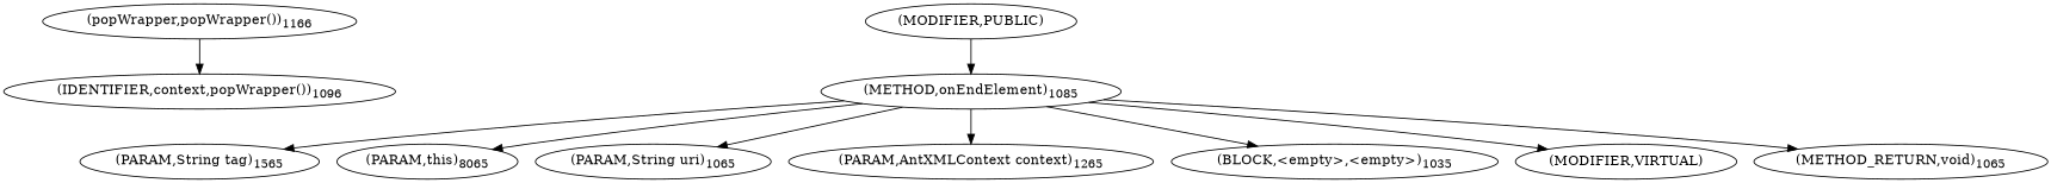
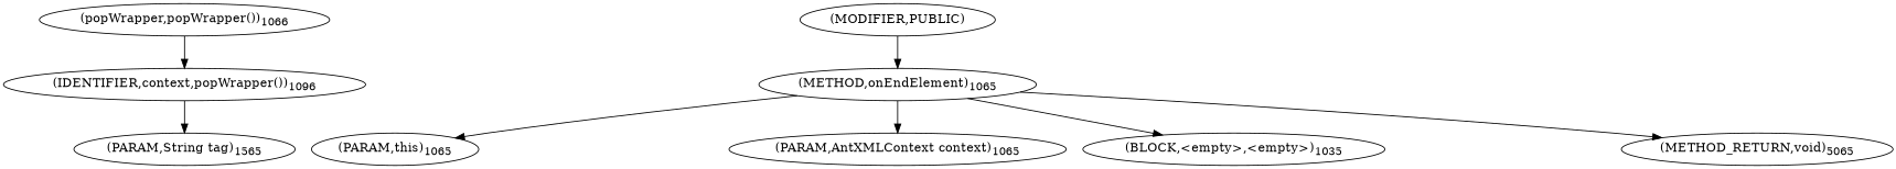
  digraph {
-   n1 [label=<(METHOD,onEndElement)<SUB>1085</SUB>>]
-   n2 [label=<(PARAM,this)<SUB>8065</SUB>>]
-   n3 [label=<(PARAM,String uri)<SUB>1065</SUB>>]
+   n1 [label=<(METHOD,onEndElement)<SUB>1065</SUB>>]
+   n2 [label=<(PARAM,this)<SUB>1065</SUB>>]
    n4 [label=<(PARAM,String tag)<SUB>1565</SUB>>]
-   n5 [label=<(PARAM,AntXMLContext context)<SUB>1265</SUB>>]
+   n5 [label=<(PARAM,AntXMLContext context)<SUB>1065</SUB>>]
    n6 [label=<(BLOCK,&lt;empty&gt;,&lt;empty&gt;)<SUB>1035</SUB>>]
-   n7 [label=<(MODIFIER,VIRTUAL)>]
-   n8 [label=<(METHOD_RETURN,void)<SUB>1065</SUB>>]
+   n8 [label=<(METHOD_RETURN,void)<SUB>5065</SUB>>]
    n9 [label=<(MODIFIER,PUBLIC)>]
-   n10 [label=<(popWrapper,popWrapper())<SUB>1166</SUB>>]
+   n10 [label=<(popWrapper,popWrapper())<SUB>1066</SUB>>]
    n11 [label=<(IDENTIFIER,context,popWrapper())<SUB>1096</SUB>>]
    n1 -> n2
-   n1 -> n3
-   n1 -> n4
+   n11 -> n4
    n1 -> n5
    n1 -> n6
-   n1 -> n7
    n1 -> n8
    n9 -> n1
    n10 -> n11
  }
